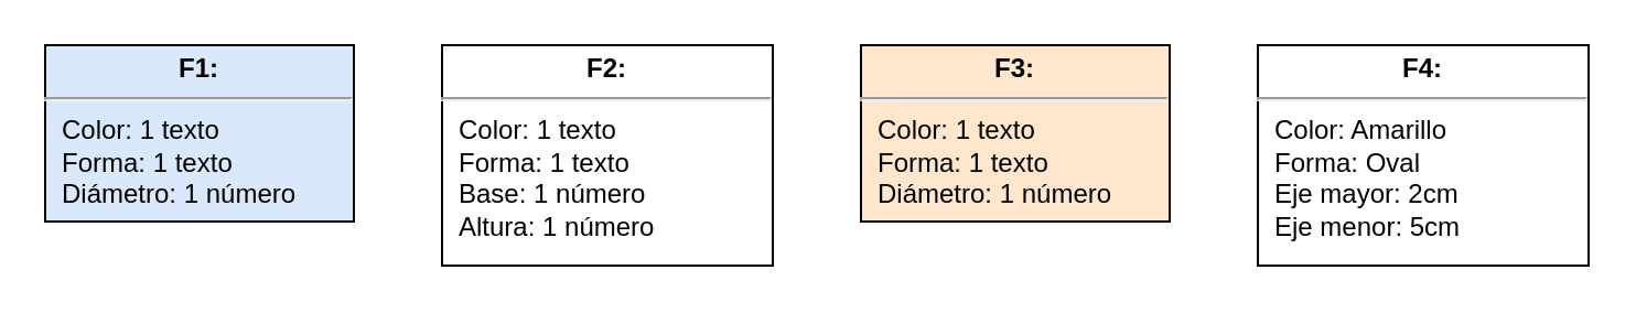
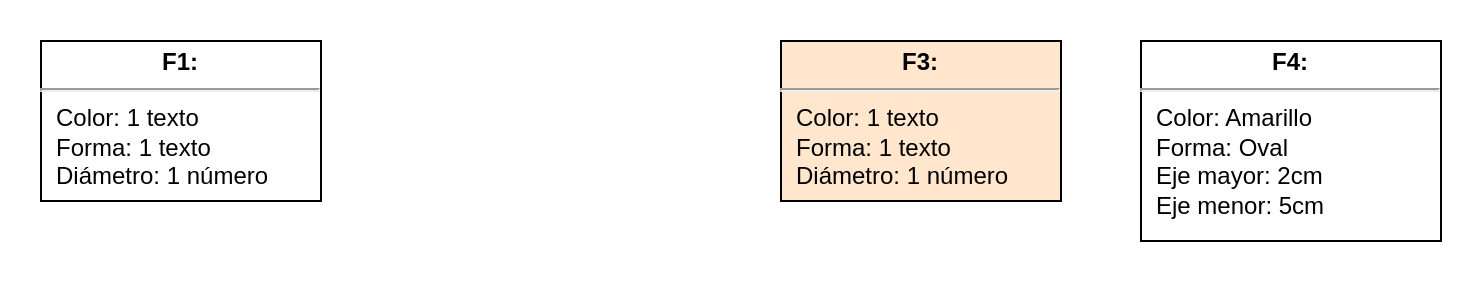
  <mxCell id="0" />
  <mxCell id="1" parent="0" />
- <mxCell id="2" value="&lt;p style=&quot;margin:0px;margin-top:4px;text-align:center;&quot;&gt;&lt;b style=&quot;background-color: initial;&quot;&gt;F1:&lt;/b&gt;&lt;br&gt;&lt;/p&gt;&lt;hr&gt;&lt;p style=&quot;margin: 0px 0px 0px 8px;&quot;&gt;Color: 1 texto&lt;br&gt;Forma: 1 texto&lt;/p&gt;&lt;p style=&quot;margin: 0px 0px 0px 8px;&quot;&gt;Diámetro: 1 número&lt;/p&gt;" style="verticalAlign=top;align=left;overflow=fill;fontSize=12;fontFamily=Helvetica;html=1;fillColor=#dae8fc;" parent="1" vertex="1"><mxGeometry x="20" y="20" width="140" height="80" as="geometry" /></mxCell>
- <mxCell id="3" value="&lt;p style=&quot;margin:0px;margin-top:4px;text-align:center;&quot;&gt;&lt;b style=&quot;background-color: initial;&quot;&gt;F2:&lt;/b&gt;&lt;br&gt;&lt;/p&gt;&lt;hr&gt;&lt;p style=&quot;margin: 0px 0px 0px 8px;&quot;&gt;Color: 1 texto&lt;br&gt;Forma: 1 texto&lt;/p&gt;&lt;p style=&quot;margin: 0px 0px 0px 8px;&quot;&gt;Base: 1 número&lt;/p&gt;&lt;p style=&quot;margin: 0px 0px 0px 8px;&quot;&gt;Altura: 1 número&lt;/p&gt;&lt;p style=&quot;margin: 0px 0px 0px 8px;&quot;&gt;&lt;br&gt;&lt;/p&gt;&lt;p style=&quot;margin: 0px 0px 0px 8px;&quot;&gt;&lt;br&gt;&lt;/p&gt;" style="verticalAlign=top;align=left;overflow=fill;fontSize=12;fontFamily=Helvetica;html=1;" parent="1" vertex="1"><mxGeometry x="200" y="20" width="150" height="100" as="geometry" /></mxCell>
+ <mxCell id="2" value="&lt;p style=&quot;margin:0px;margin-top:4px;text-align:center;&quot;&gt;&lt;b style=&quot;background-color: initial;&quot;&gt;F1:&lt;/b&gt;&lt;br&gt;&lt;/p&gt;&lt;hr&gt;&lt;p style=&quot;margin: 0px 0px 0px 8px;&quot;&gt;Color: 1 texto&lt;br&gt;Forma: 1 texto&lt;/p&gt;&lt;p style=&quot;margin: 0px 0px 0px 8px;&quot;&gt;Diámetro: 1 número&lt;/p&gt;" style="verticalAlign=top;align=left;overflow=fill;fontSize=12;fontFamily=Helvetica;html=1;" parent="1" vertex="1"><mxGeometry x="20" y="20" width="140" height="80" as="geometry" /></mxCell>
  <mxCell id="4" value="&lt;p style=&quot;margin:0px;margin-top:4px;text-align:center;&quot;&gt;&lt;b style=&quot;background-color: initial;&quot;&gt;F3:&lt;/b&gt;&lt;br&gt;&lt;/p&gt;&lt;hr&gt;&lt;p style=&quot;margin: 0px 0px 0px 8px;&quot;&gt;Color: 1 texto&lt;br&gt;Forma: 1 texto&lt;/p&gt;&lt;p style=&quot;margin: 0px 0px 0px 8px;&quot;&gt;Diámetro: 1 número&lt;/p&gt;" style="verticalAlign=top;align=left;overflow=fill;fontSize=12;fontFamily=Helvetica;html=1;fillColor=#ffe6cc;" parent="1" vertex="1"><mxGeometry x="390" y="20" width="140" height="80" as="geometry" /></mxCell>
  <mxCell id="5" value="&lt;p style=&quot;margin:0px;margin-top:4px;text-align:center;&quot;&gt;&lt;b style=&quot;background-color: initial;&quot;&gt;F4:&lt;/b&gt;&lt;br&gt;&lt;/p&gt;&lt;hr&gt;&lt;p style=&quot;margin: 0px 0px 0px 8px;&quot;&gt;Color: Amarillo&lt;br&gt;Forma: Oval&lt;/p&gt;&lt;p style=&quot;margin: 0px 0px 0px 8px;&quot;&gt;Eje mayor: 2cm&lt;/p&gt;&lt;p style=&quot;margin: 0px 0px 0px 8px;&quot;&gt;Eje menor: 5cm&lt;/p&gt;&lt;p style=&quot;margin: 0px 0px 0px 8px;&quot;&gt;&lt;br&gt;&lt;/p&gt;&lt;p style=&quot;margin: 0px 0px 0px 8px;&quot;&gt;&lt;br&gt;&lt;/p&gt;" style="verticalAlign=top;align=left;overflow=fill;fontSize=12;fontFamily=Helvetica;html=1;" parent="1" vertex="1"><mxGeometry x="570" y="20" width="150" height="100" as="geometry" /></mxCell>
